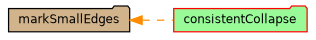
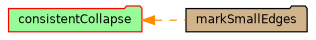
  digraph {
    rankdir=LR
    node [fontname=Helvetica fontsize=10 shape=folder style=filled]
    n1 [color=black fillcolor=tan fontcolor=black height=0.2 label=markSmallEdges width=0.4]
    n2 [color=red height=0.2 label=consistentCollapse width=0.4 fillcolor=palegreen]
-   n1 -> n2 [color=darkorange dir=back fontname=Helvetica fontsize=10 labelfontname=Helvetica labelfontsize=10 style=dashed]
+   n2 -> n1 [color=darkorange dir=back fontname=Helvetica fontsize=10 labelfontname=Helvetica labelfontsize=10 style=dashed]
  }
